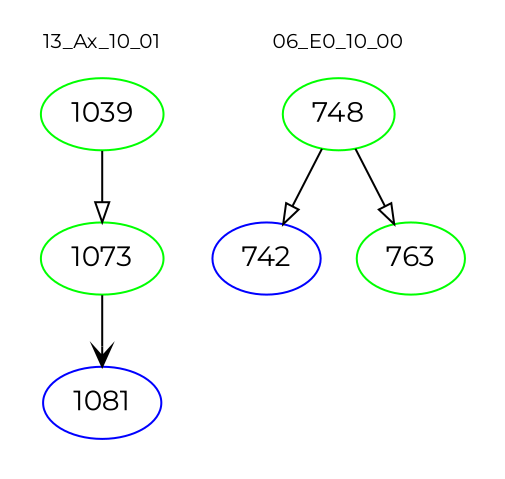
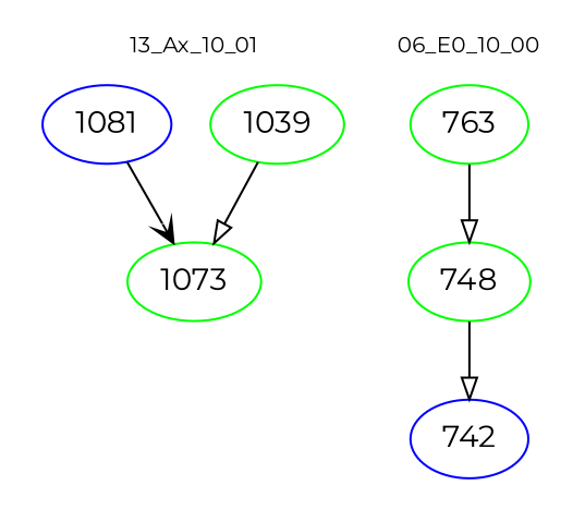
  digraph {
    fontname=Montserrat
    node [color=green fontname=Montserrat]
    edge [arrowhead=onormal color=black fontname=Montserrat]
    n1 [label=1073]
    n2 [label=1039]
    n3 [color=blue label=1081]
    n4 [label=748]
    n5 [color=blue label=742]
    n6 [label=763]
    subgraph cluster_1 {
      color=white
      fontsize=10
      label="13_Ax_10_01"
      n1
      n2
      n3
    }
    subgraph cluster_2 {
      color=white
      fontsize=10
      label="06_E0_10_00"
      n4
      n5
      n6
    }
-   n1 -> n3 [arrowhead=vee]
+   n3 -> n1 [arrowhead=vee]
    n2 -> n1
    n4 -> n5
-   n4 -> n6
+   n6 -> n4
  }
